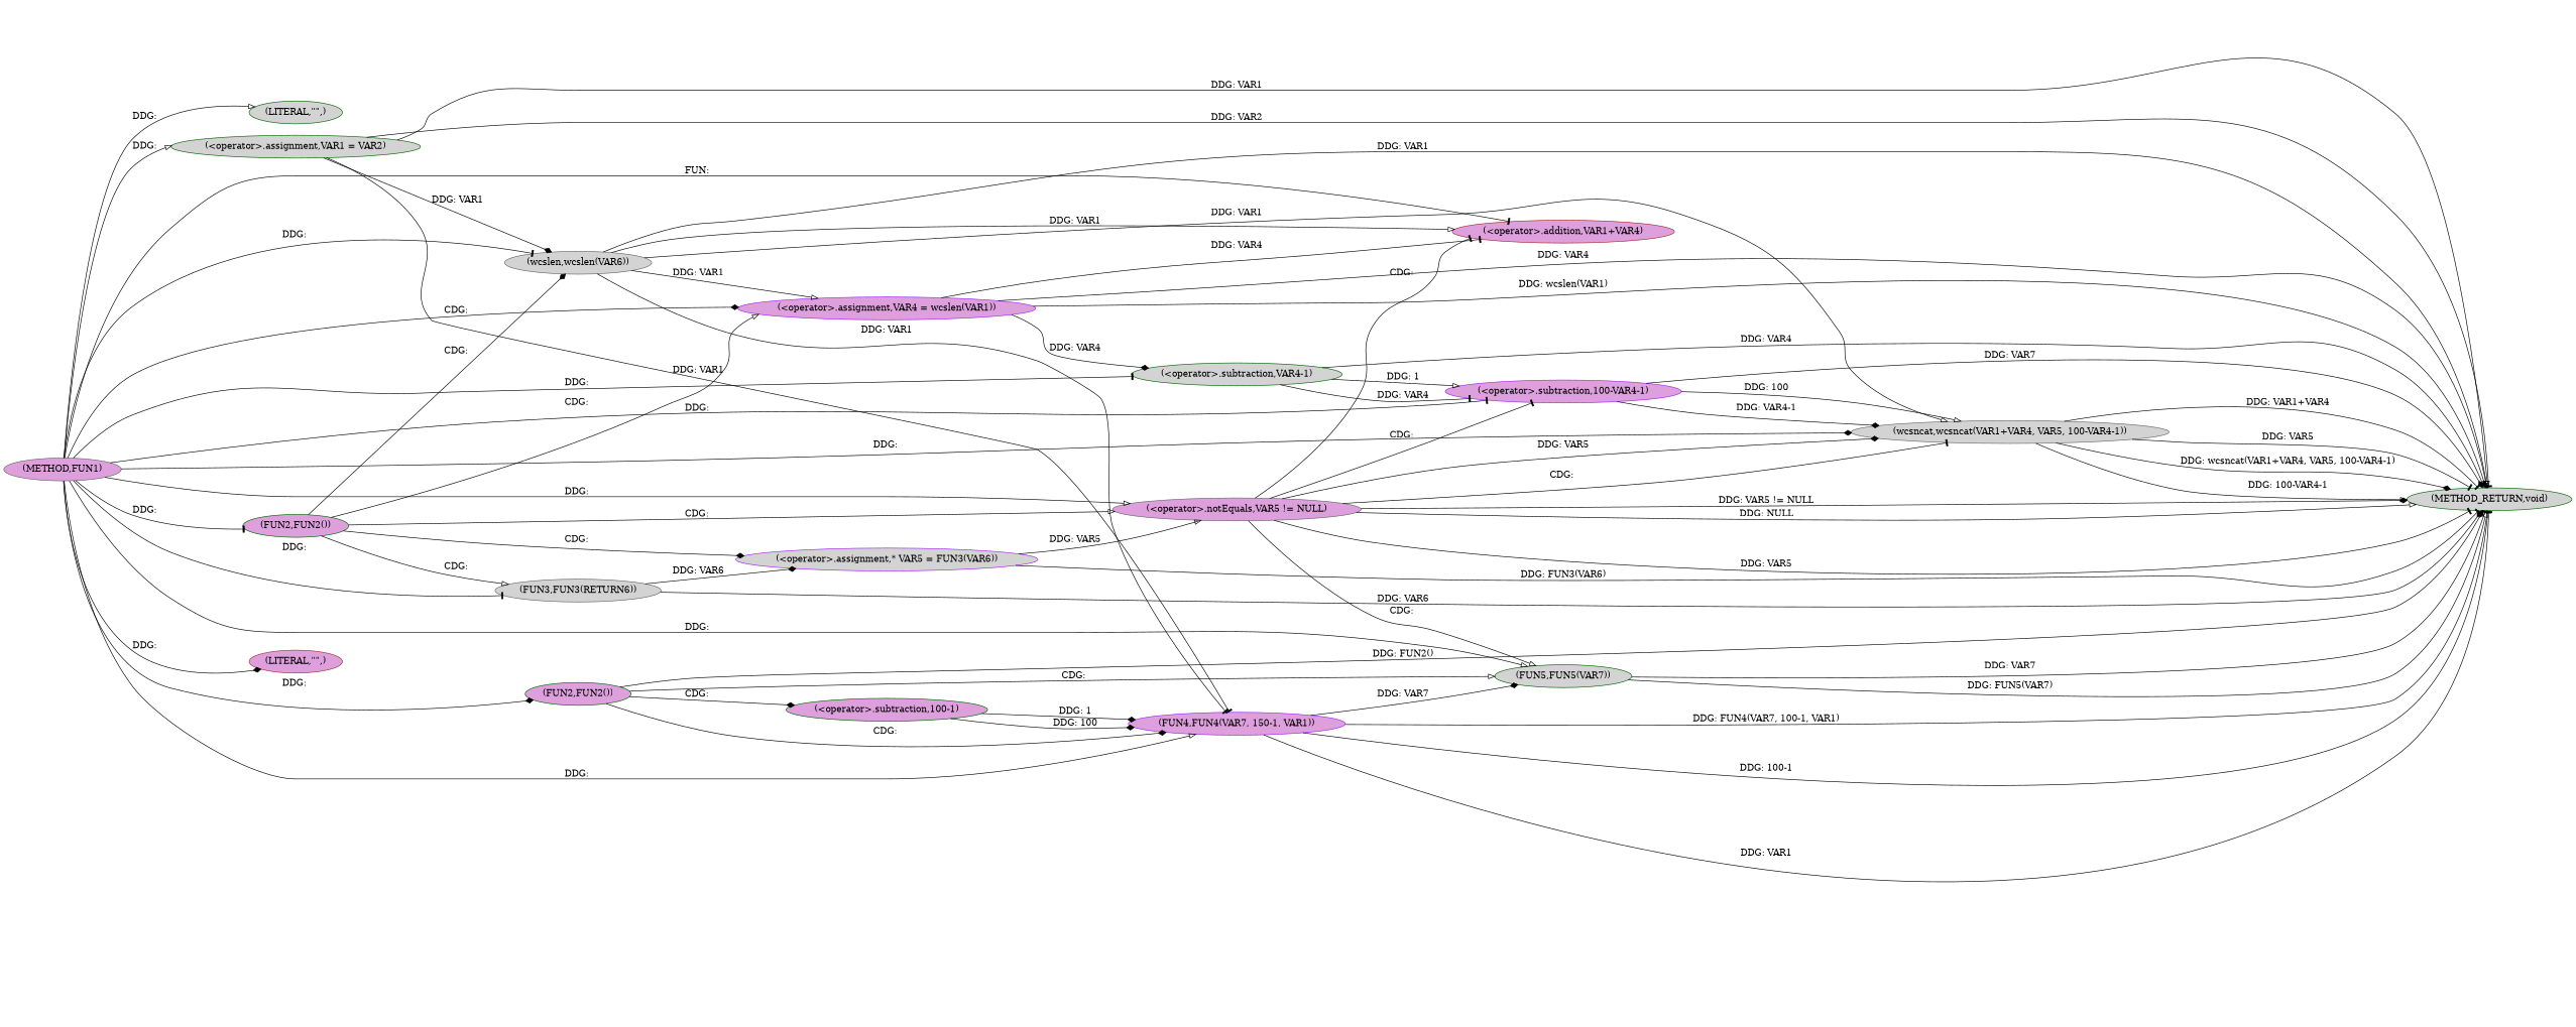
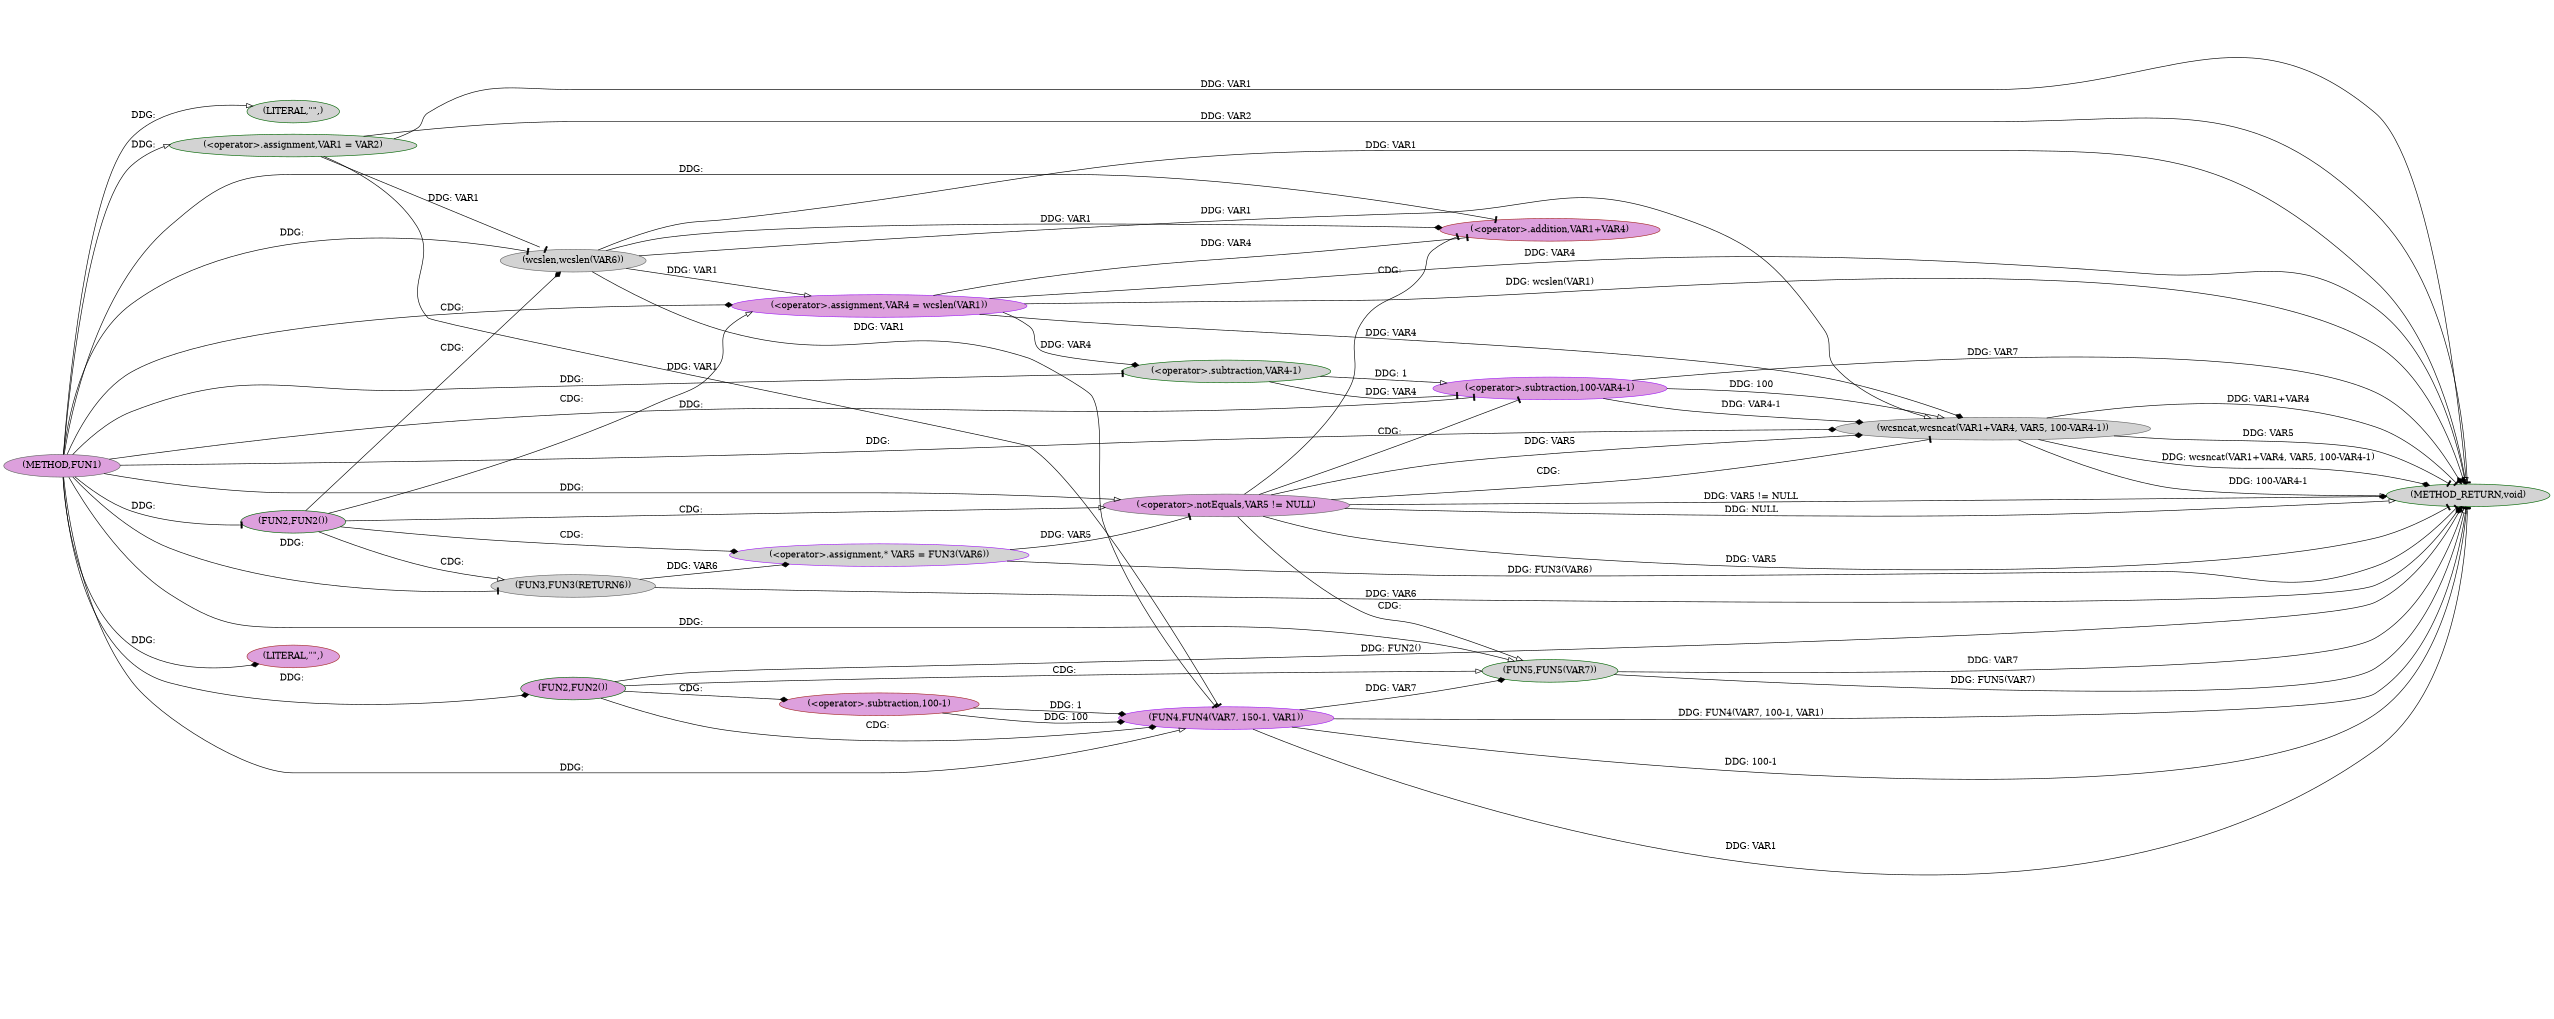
  digraph {
    rankdir=LR
    node [color=darkgreen fillcolor=plum style=filled]
    edge [arrowhead=tee]
    n1 [color=gray40 label="(METHOD,FUN1)"]
    n2 [fillcolor=lightgrey label="(LITERAL,\"\",)"]
    n3 [fillcolor=lightgrey label="(<operator>.assignment,VAR1 = VAR2)"]
    n4 [label="(FUN2,FUN2())"]
    n5 [color=purple label="(<operator>.assignment,VAR4 = wcslen(VAR1))"]
    n6 [color=gray40 fillcolor=lightgrey label="(wcslen,wcslen(VAR6))"]
    n7 [color=gray40 fillcolor=lightgrey label="(FUN3,FUN3(RETURN6))"]
    n8 [color=gray40 label="(<operator>.notEquals,VAR5 != NULL)"]
    n9 [color=gray40 fillcolor=lightgrey label="(wcsncat,wcsncat(VAR1+VAR4, VAR5, 100-VAR4-1))"]
    n10 [color=brown label="(<operator>.addition,VAR1+VAR4)"]
    n11 [color=purple label="(<operator>.subtraction,100-VAR4-1)"]
    n12 [fillcolor=lightgrey label="(<operator>.subtraction,VAR4-1)"]
    n13 [label="(FUN2,FUN2())"]
    n14 [color=brown label="(LITERAL,\"\",)"]
    n15 [color=purple label="(FUN4,FUN4(VAR7, 150-1, VAR1))"]
    n16 [fillcolor=lightgrey label="(FUN5,FUN5(VAR7))"]
    n17 [fillcolor=lightgrey label="(METHOD_RETURN,void)"]
    n18 [color=purple fillcolor=lightgrey label="(<operator>.assignment,* VAR5 = FUN3(VAR6))"]
-   n19 [label="(<operator>.subtraction,100-1)"]
+   n19 [color=brown label="(<operator>.subtraction,100-1)"]
    n1 -> n2 [arrowhead=onormal label="DDG: "]
    n1 -> n3 [arrowhead=onormal label="DDG: "]
    n1 -> n4 [label="DDG: "]
    n1 -> n5 [arrowhead=diamond label="CDG: "]
    n1 -> n6 [label="DDG: "]
    n1 -> n7 [label="DDG: "]
    n1 -> n8 [arrowhead=onormal label="DDG: "]
    n1 -> n9 [arrowhead=diamond label="DDG: "]
-   n1 -> n10 [label="FUN: "]
+   n1 -> n10 [label="DDG: "]
    n1 -> n11 [label="DDG: "]
    n1 -> n12 [label="DDG: "]
    n1 -> n13 [arrowhead=diamond label="DDG: "]
    n1 -> n14 [arrowhead=diamond label="DDG: "]
    n1 -> n15 [arrowhead=onormal label="DDG: "]
    n1 -> n16 [arrowhead=onormal label="DDG: "]
-   n3 -> n6 [arrowhead=diamond label="DDG: VAR1"]
+   n3 -> n6 [label="DDG: VAR1"]
    n3 -> n15 [label="DDG: VAR1"]
    n3 -> n17 [arrowhead=onormal label="DDG: VAR1"]
    n3 -> n17 [label="DDG: VAR2"]
    n4 -> n5 [arrowhead=onormal label="CDG: "]
    n4 -> n6 [arrowhead=diamond label="CDG: "]
    n4 -> n7 [arrowhead=onormal label="CDG: "]
    n4 -> n8 [arrowhead=onormal label="CDG: "]
    n4 -> n18 [arrowhead=diamond label="CDG: "]
+   n5 -> n9 [arrowhead=diamond label="DDG: VAR4"]
    n5 -> n10 [label="DDG: VAR4"]
    n5 -> n12 [arrowhead=diamond label="DDG: VAR4"]
    n5 -> n17 [arrowhead=diamond label="DDG: wcslen(VAR1)"]
    n5 -> n17 [arrowhead=onormal label="DDG: VAR4"]
    n6 -> n5 [arrowhead=onormal label="DDG: VAR1"]
    n6 -> n9 [arrowhead=onormal label="DDG: VAR1"]
-   n6 -> n10 [arrowhead=onormal label="DDG: VAR1"]
+   n6 -> n10 [arrowhead=diamond label="DDG: VAR1"]
    n6 -> n15 [label="DDG: VAR1"]
    n6 -> n17 [arrowhead=onormal label="DDG: VAR1"]
    n7 -> n17 [arrowhead=diamond label="DDG: VAR6"]
    n7 -> n18 [arrowhead=diamond label="DDG: VAR6"]
    n8 -> n9 [arrowhead=diamond label="DDG: VAR5"]
    n8 -> n9 [label="CDG: "]
    n8 -> n10 [label="CDG: "]
    n8 -> n11 [label="CDG: "]
    n8 -> n16 [arrowhead=onormal label="CDG: "]
    n8 -> n17 [label="DDG: VAR5"]
    n8 -> n17 [arrowhead=diamond label="DDG: VAR5 != NULL"]
    n8 -> n17 [arrowhead=onormal label="DDG: NULL"]
    n9 -> n17 [label="DDG: VAR1+VAR4"]
    n9 -> n17 [label="DDG: VAR5"]
    n9 -> n17 [arrowhead=diamond label="DDG: wcsncat(VAR1+VAR4, VAR5, 100-VAR4-1)"]
    n9 -> n17 [arrowhead=onormal label="DDG: 100-VAR4-1"]
    n11 -> n9 [arrowhead=onormal label="DDG: 100"]
    n11 -> n9 [arrowhead=diamond label="DDG: VAR4-1"]
    n11 -> n17 [arrowhead=diamond label="DDG: VAR7"]
    n12 -> n11 [label="DDG: VAR4"]
    n12 -> n11 [arrowhead=onormal label="DDG: 1"]
-   n12 -> n17 [arrowhead=onormal label="DDG: VAR4"]
    n13 -> n15 [arrowhead=diamond label="CDG: "]
    n13 -> n16 [arrowhead=onormal label="CDG: "]
    n13 -> n17 [arrowhead=diamond label="DDG: FUN2()"]
    n13 -> n19 [arrowhead=diamond label="CDG: "]
    n15 -> n16 [arrowhead=diamond label="DDG: VAR7"]
    n15 -> n17 [label="DDG: VAR1"]
    n15 -> n17 [label="DDG: FUN4(VAR7, 100-1, VAR1)"]
    n15 -> n17 [label="DDG: 100-1"]
    n16 -> n17 [label="DDG: VAR7"]
    n16 -> n17 [arrowhead=onormal label="DDG: FUN5(VAR7)"]
-   n18 -> n8 [arrowhead=onormal label="DDG: VAR5"]
+   n18 -> n8 [label="DDG: VAR5"]
    n18 -> n17 [label="DDG: FUN3(VAR6)"]
    n19 -> n15 [arrowhead=diamond label="DDG: 100"]
    n19 -> n15 [arrowhead=diamond label="DDG: 1"]
  }
